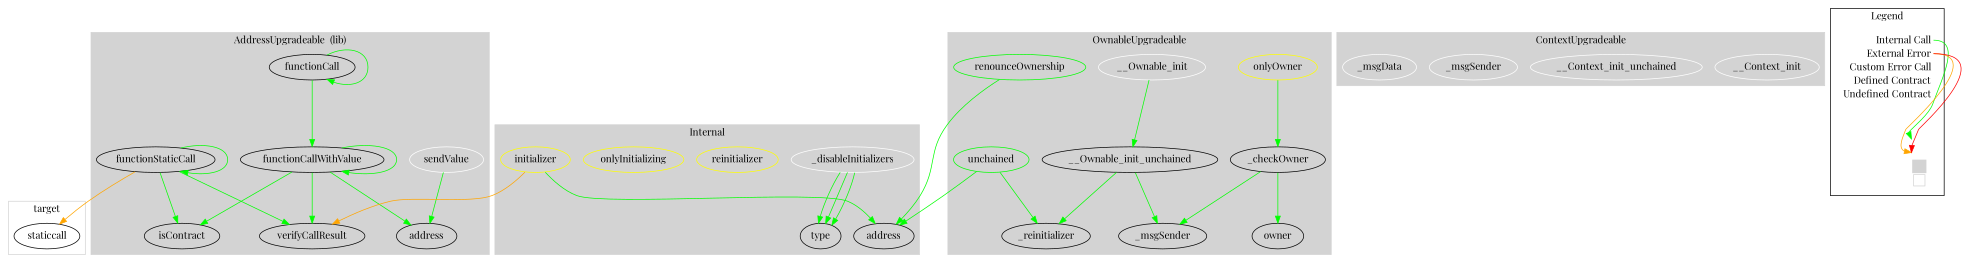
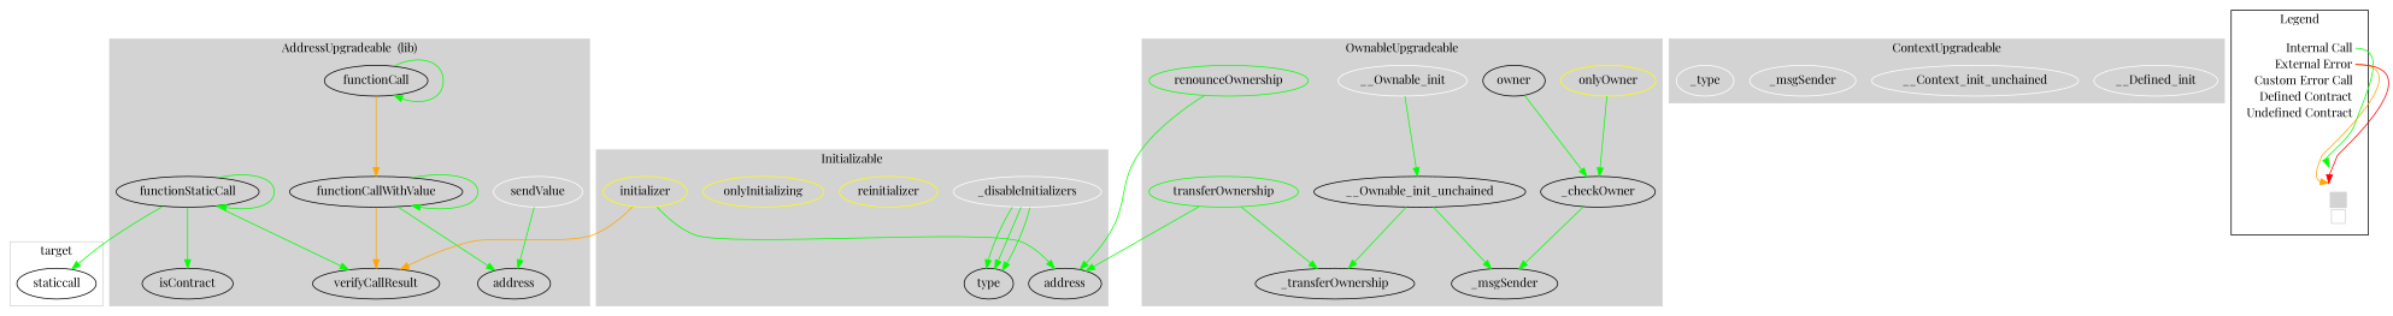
  digraph {
    compound=true
    fontname="Playfair Display"
    rankdir=TB
    node [fontname="Playfair Display"]
    edge [color=green fontname="Playfair Display"]
    n1 [label=isContract]
    n2 [color=white label=sendValue]
    n3 [label=functionCall]
    n4 [label=functionCallWithValue]
    n5 [label=functionStaticCall]
    n6 [label=verifyCallResult]
    n7 [label=address]
    n8 [color=yellow label=initializer]
    n9 [color=yellow label=reinitializer]
    n10 [color=yellow label=onlyInitializing]
    n11 [color=white label=_disableInitializers]
    n12 [label=address]
    n13 [label=type]
-   n14 [color=white label=__Context_init]
+   n14 [color=white label=__Defined_init]
    n15 [color=white label=__Context_init_unchained]
    n16 [color=white label=_msgSender]
-   n17 [color=white label=_msgData]
+   n17 [color=white label=_type]
    n18 [color=white label=__Ownable_init]
    n19 [label=__Ownable_init_unchained]
    n20 [color=yellow label=onlyOwner]
    n21 [label=owner]
    n22 [label=_checkOwner]
    n23 [color=green label=renounceOwnership]
-   n24 [color=green label=unchained]
-   n25 [label=_reinitializer]
+   n24 [color=green label=transferOwnership]
+   n25 [label=_transferOwnership]
    n26 [label=_msgSender]
    n27 [label=<<table border="0" cellpadding="2" cellspacing="0" cellborder="0">   <tr><td align="right" port="i1">Internal Call</td></tr>   <tr><td align="right" port="i2">External Error</td></tr>   <tr><td align="right" port="i2">Custom Error Call</td></tr>   <tr><td align="right" port="i3">Defined Contract</td></tr>   <tr><td align="right" port="i4">Undefined Contract</td></tr>   </table>> shape=plaintext]
    n28 [label=<<table border="0" cellpadding="2" cellspacing="0" cellborder="0">   <tr><td port="i1">&nbsp;&nbsp;&nbsp;</td></tr>   <tr><td port="i2">&nbsp;&nbsp;&nbsp;</td></tr>   <tr><td port="i3" bgcolor="lightgray">&nbsp;&nbsp;&nbsp;</td></tr>   <tr><td port="i4">     <table border="1" cellborder="0" cellspacing="0" cellpadding="7" color="lightgray">       <tr>        <td></td>       </tr>      </table>   </td></tr>   </table>> shape=plaintext]
    n29 [label=staticcall]
    subgraph cluster_1 {
      bgcolor=lightgray
      color=lightgray
      label="AddressUpgradeable  (lib)"
      style=filled
      n1
      n2
      n3
      n4
      n5
      n6
      n7
    }
    subgraph cluster_2 {
      bgcolor=lightgray
      color=lightgray
-     label=Internal
+     label=Initializable
      style=filled
      n8
      n9
      n10
      n11
      n12
      n13
    }
    subgraph cluster_3 {
      bgcolor=lightgray
      color=lightgray
      label=ContextUpgradeable
      style=filled
      n14
      n15
      n16
      n17
    }
    subgraph cluster_4 {
      bgcolor=lightgray
      color=lightgray
      label=OwnableUpgradeable
      style=filled
      n18
      n19
      n20
      n21
      n22
      n23
      n24
      n25
      n26
    }
    subgraph cluster_5 {
      label=Legend
      n27
      n28
    }
    subgraph cluster_6 {
      color=lightgray
      label=target
      n29
    }
    n2 -> n7
    n3 -> n3
-   n3 -> n4
-   n4 -> n1
+   n3 -> n4 [color=orange]
    n4 -> n4
-   n4 -> n6
+   n4 -> n6 [color=orange]
    n4 -> n7
    n5 -> n1
    n5 -> n5
    n5 -> n6
-   n5 -> n29 [color=orange]
+   n5 -> n29
    n8 -> n6 [color=orange]
    n8 -> n12
    n11 -> n13
    n11 -> n13
    n11 -> n13
    n18 -> n19
    n19 -> n25
    n19 -> n26
    n20 -> n22
-   n22 -> n21
+   n21 -> n22
    n22 -> n26
    n23 -> n12
    n24 -> n12
    n24 -> n25
    n27 -> n28 [headport="i1:w" tailport="i1:e"]
    n27 -> n28 [color=orange headport="i2:w" tailport="i2:e"]
    n27 -> n28 [color=red headport="i2:w" tailport="i2:e"]
  }
